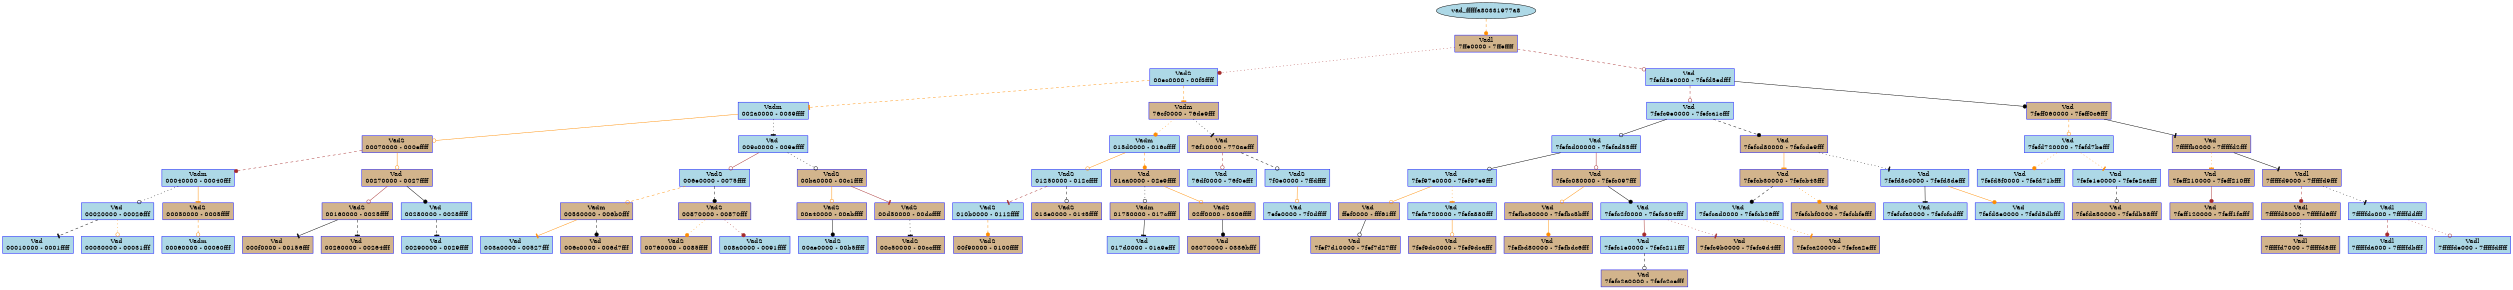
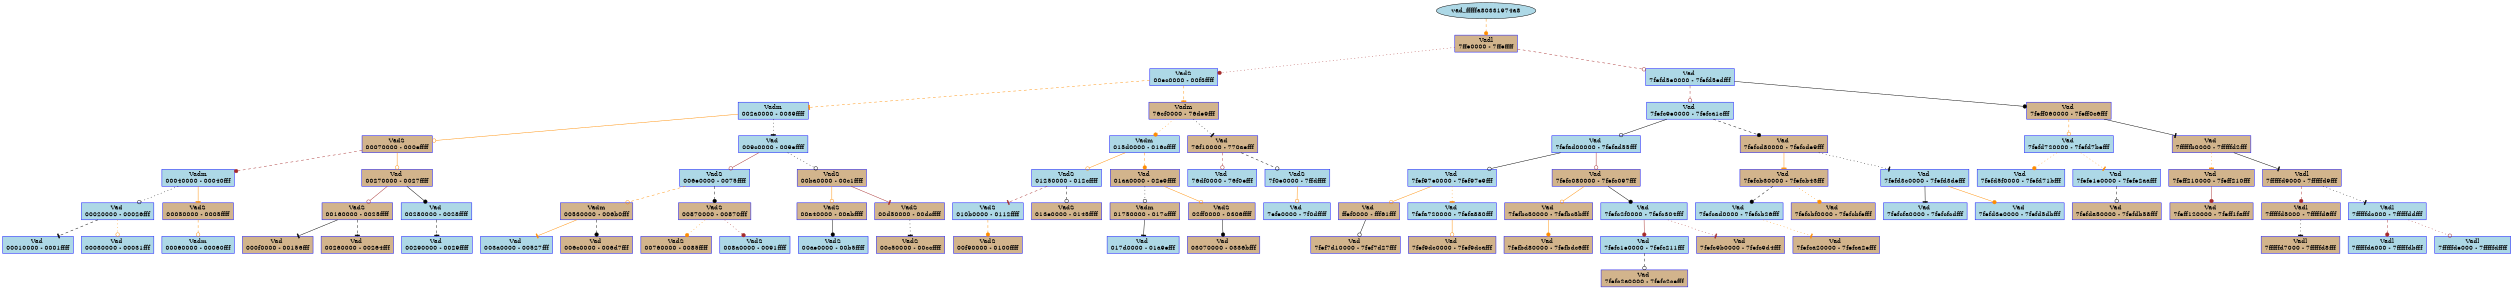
  digraph {
    rankdir=TB
    node [color=blue fillcolor=tan shape=record style=filled]
    edge [color=black style=solid arrowhead=odot]
    n1 [label="{ Vadl\n7ffe0000 - 7ffeffff }"]
-   vad_fffffa80331974a8 [fillcolor=lightblue label=vad_fffffa80331977a8 color="" shape=""]
+   vad_fffffa80331974a8 [fillcolor=lightblue color="" shape=""]
    n3 [fillcolor=lightblue label="{ VadS\n00ec0000 - 00f3ffff }"]
    n4 [fillcolor=lightblue label="{ Vad \n7fefd5e0000 - 7fefd5edfff }"]
    n5 [fillcolor=lightblue label="{ Vadm\n002a0000 - 0039ffff }"]
    n6 [label="{ Vadm\n76cf0000 - 76de9fff }"]
    n7 [label="{ VadS\n00070000 - 000effff }"]
    n8 [fillcolor=lightblue label="{ Vad \n009c0000 - 009effff }"]
    n9 [fillcolor=lightblue label="{ Vadm\n00040000 - 00040fff }"]
    n10 [label="{ Vad \n00270000 - 0027ffff }"]
    n11 [fillcolor=lightblue label="{ Vad \n00020000 - 00026fff }"]
    n12 [label="{ VadS\n00050000 - 0005ffff }"]
    n13 [fillcolor=lightblue label="{ Vad \n00010000 - 0001ffff }"]
    n14 [fillcolor=lightblue label="{ Vad \n00030000 - 00031fff }"]
    n15 [fillcolor=lightblue label="{ Vadm\n00060000 - 00060fff }"]
    n16 [label="{ VadS\n00160000 - 0025ffff }"]
    n17 [fillcolor=lightblue label="{ Vad \n00280000 - 0028ffff }"]
    n18 [label="{ Vad \n000f0000 - 00156fff }"]
    n19 [label="{ Vad \n00260000 - 00264fff }"]
    n20 [fillcolor=lightblue label="{ Vad \n00290000 - 0029ffff }"]
    n21 [fillcolor=lightblue label="{ VadS\n006e0000 - 0075ffff }"]
    n22 [label="{ VadS\n00ba0000 - 00c1ffff }"]
    n23 [label="{ Vadm\n00530000 - 006b0fff }"]
    n24 [label="{ VadS\n00870000 - 00870fff }"]
    n25 [fillcolor=lightblue label="{ Vad \n003a0000 - 00527fff }"]
    n26 [label="{ Vad \n006c0000 - 006d7fff }"]
    n27 [label="{ VadS\n00760000 - 0085ffff }"]
    n28 [fillcolor=lightblue label="{ VadS\n008a0000 - 0091ffff }"]
    n29 [label="{ VadS\n00a40000 - 00abffff }"]
    n30 [label="{ VadS\n00d50000 - 00dcffff }"]
    n31 [fillcolor=lightblue label="{ VadS\n00ae0000 - 00b5ffff }"]
    n32 [label="{ VadS\n00c50000 - 00ccffff }"]
    n33 [fillcolor=lightblue label="{ Vadm\n015d0000 - 016cffff }"]
    n34 [label="{ Vad \n76f10000 - 770aefff }"]
    n35 [fillcolor=lightblue label="{ VadS\n01250000 - 012cffff }"]
    n36 [label="{ Vad \n01aa0000 - 02e9ffff }"]
    n37 [fillcolor=lightblue label="{ VadS\n010b0000 - 0112ffff }"]
    n38 [label="{ VadS\n013e0000 - 0145ffff }"]
    n39 [label="{ VadS\n00f90000 - 0100ffff }"]
    n40 [label="{ Vadm\n01750000 - 017cffff }"]
    n41 [label="{ VadS\n02ff0000 - 0306ffff }"]
    n42 [fillcolor=lightblue label="{ Vad \n017d0000 - 01a9efff }"]
    n43 [label="{ Vad \n03070000 - 0336bfff }"]
    n44 [fillcolor=lightblue label="{ Vad \n76df0000 - 76f0efff }"]
    n45 [fillcolor=lightblue label="{ VadS\n7f0e0000 - 7ffdffff }"]
    n46 [fillcolor=lightblue label="{ Vad \n7efe0000 - 7f0dffff }"]
    n47 [fillcolor=lightblue label="{ Vad \n7fefc9e0000 - 7fefca1cfff }"]
    n48 [label="{ Vad \n7feff060000 - 7feff0c6fff }"]
    n49 [fillcolor=lightblue label="{ Vad \n7fefad00000 - 7fefad55fff }"]
    n50 [label="{ Vad \n7fefcd80000 - 7fefcde9fff }"]
    n51 [fillcolor=lightblue label="{ Vad \n7fef97e0000 - 7fef97e9fff }"]
    n52 [label="{ Vad \n7fefc080000 - 7fefc097fff }"]
    n53 [label="{ Vad \nffef0000 - fff61fff }"]
    n54 [fillcolor=lightblue label="{ Vad \n7fefa720000 - 7fefa880fff }"]
    n55 [label="{ Vad \n7fef7d10000 - 7fef7d27fff }"]
    n56 [label="{ Vad \n7fef9dc0000 - 7fef9dcafff }"]
    n57 [label="{ Vad \n7fefbc50000 - 7fefbc5bfff }"]
    n58 [fillcolor=lightblue label="{ Vad \n7fefc2f0000 - 7fefc304fff }"]
    n59 [label="{ Vad \n7fefbd80000 - 7fefbdc6fff }"]
    n60 [fillcolor=lightblue label="{ Vad \n7fefc1e0000 - 7fefc211fff }"]
    n61 [label="{ Vad \n7fefc9b0000 - 7fefc9d4fff }"]
    n62 [label="{ Vad \n7fefc2a0000 - 7fefc2cefff }"]
    n63 [label="{ Vad \n7fefcb30000 - 7fefcb43fff }"]
    n64 [fillcolor=lightblue label="{ Vad \n7fefd3c0000 - 7fefd3defff }"]
    n65 [fillcolor=lightblue label="{ Vad \n7fefcad0000 - 7fefcb26fff }"]
    n66 [label="{ Vad \n7fefcbf0000 - 7fefcbfefff }"]
    n67 [label="{ Vad \n7fefca20000 - 7fefca2efff }"]
    n68 [fillcolor=lightblue label="{ Vad \n7fefcfa0000 - 7fefcfcdfff }"]
    n69 [fillcolor=lightblue label="{ Vad \n7fefd3e0000 - 7fefd5dbfff }"]
    n70 [fillcolor=lightblue label="{ Vad \n7fefd720000 - 7fefd7befff }"]
    n71 [label="{ Vad \n7fffffb0000 - 7fffffd2fff }"]
    n72 [fillcolor=lightblue label="{ Vad \n7fefd5f0000 - 7fefd71bfff }"]
    n73 [fillcolor=lightblue label="{ Vad \n7fefe1e0000 - 7fefe2aafff }"]
    n74 [label="{ Vad \n7fefda50000 - 7fefdb58fff }"]
    n75 [label="{ Vad \n7feff210000 - 7feff210fff }"]
    n76 [label="{ Vadl\n7fffffd9000 - 7fffffd9fff }"]
    n77 [label="{ Vad \n7feff120000 - 7feff1fafff }"]
    n78 [label="{ Vadl\n7fffffd5000 - 7fffffd6fff }"]
    n79 [fillcolor=lightblue label="{ Vadl\n7fffffdc000 - 7fffffddfff }"]
    n80 [label="{ Vadl\n7fffffd7000 - 7fffffd8fff }"]
    n81 [fillcolor=lightblue label="{ Vadl\n7fffffda000 - 7fffffdbfff }"]
    n82 [fillcolor=lightblue label="{ Vadl\n7fffffde000 - 7fffffdffff }"]
    n1 -> n3 [color=brown style=dotted arrowhead=dot]
    n1 -> n4 [color=brown style=dashed]
    vad_fffffa80331974a8 -> n1 [color=darkorange style=dashed arrowhead=dot]
    n3 -> n5 [color=darkorange style=dashed arrowhead=tee]
    n3 -> n6 [color=darkorange style=dashed arrowhead=tee]
    n4 -> n47 [color=brown style=dashed]
    n4 -> n48 [arrowhead=dot]
    n5 -> n7 [color=darkorange]
    n5 -> n8 [style=dotted arrowhead=tee]
    n6 -> n33 [color=darkorange style=dotted arrowhead=dot]
    n6 -> n34 [style=dotted arrowhead=tee]
    n7 -> n9 [color=brown style=dashed arrowhead=dot]
    n7 -> n10 [color=darkorange]
    n8 -> n21 [color=brown]
    n8 -> n22 [style=dotted]
    n9 -> n11 [style=dotted]
    n9 -> n12 [color=darkorange arrowhead=tee]
    n10 -> n16 [color=brown]
    n10 -> n17 [arrowhead=dot]
    n11 -> n13 [style=dashed arrowhead=tee]
    n11 -> n14 [color=darkorange style=dotted]
    n12 -> n15 [color=darkorange style=dashed]
    n16 -> n18 [arrowhead=tee]
    n16 -> n19 [style=dashed arrowhead=tee]
    n17 -> n20 [style=dashed arrowhead=tee]
    n21 -> n23 [color=darkorange style=dashed]
    n21 -> n24 [style=dashed arrowhead=dot]
    n22 -> n29 [color=darkorange]
    n22 -> n30 [color=brown arrowhead=tee]
    n23 -> n25 [color=darkorange arrowhead=tee]
    n23 -> n26 [style=dashed arrowhead=dot]
    n24 -> n27 [color=darkorange style=dotted arrowhead=dot]
    n24 -> n28 [color=brown style=dotted arrowhead=dot]
    n29 -> n31 [arrowhead=dot]
    n30 -> n32 [style=dotted arrowhead=tee]
    n33 -> n35 [color=darkorange]
    n33 -> n36 [color=darkorange style=dashed arrowhead=dot]
    n34 -> n44 [color=brown style=dashed]
    n34 -> n45 [style=dashed]
    n35 -> n37 [color=brown style=dashed arrowhead=tee]
    n35 -> n38 [style=dashed]
    n36 -> n40 [style=dotted]
    n36 -> n41 [color=darkorange]
    n37 -> n39 [color=darkorange style=dashed arrowhead=dot]
    n40 -> n42 [arrowhead=tee]
    n41 -> n43 [arrowhead=dot]
    n45 -> n46 [color=darkorange]
    n47 -> n49
    n47 -> n50 [style=dashed arrowhead=dot]
    n48 -> n70 [color=darkorange style=dashed]
    n48 -> n71 [arrowhead=tee]
    n49 -> n51
    n49 -> n52 [color=brown]
    n50 -> n63 [color=darkorange arrowhead=tee]
    n50 -> n64 [style=dotted arrowhead=tee]
    n51 -> n53 [color=darkorange]
    n51 -> n54 [color=darkorange style=dotted arrowhead=tee]
    n52 -> n57 [color=darkorange]
    n52 -> n58 [arrowhead=dot]
    n53 -> n55
    n54 -> n56 [color=darkorange]
    n57 -> n59 [color=darkorange arrowhead=dot]
    n58 -> n60 [color=brown arrowhead=dot]
    n58 -> n61 [color=brown style=dotted arrowhead=tee]
    n60 -> n62 [style=dashed]
    n63 -> n65 [style=dashed arrowhead=dot]
    n63 -> n66 [color=darkorange style=dotted arrowhead=dot]
    n64 -> n68 [arrowhead=tee]
    n64 -> n69 [color=darkorange arrowhead=dot]
    n65 -> n67 [color=darkorange style=dotted arrowhead=tee]
    n70 -> n72 [color=darkorange style=dotted arrowhead=dot]
    n70 -> n73 [color=darkorange style=dotted arrowhead=tee]
    n71 -> n75 [color=darkorange style=dotted arrowhead=tee]
    n71 -> n76 [arrowhead=tee]
    n73 -> n74 [style=dashed]
    n75 -> n77 [color=brown arrowhead=dot]
    n76 -> n78 [color=brown style=dashed arrowhead=dot]
    n76 -> n79 [style=dotted arrowhead=tee]
    n78 -> n80 [style=dotted arrowhead=tee]
    n79 -> n81 [color=brown style=dashed arrowhead=dot]
    n79 -> n82 [color=brown style=dotted]
  }
